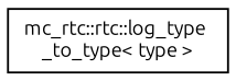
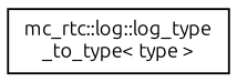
  digraph {
    rankdir=LR
    fontname=Ubuntu
-   n1 [color=black fillcolor=white fontname=Ubuntu fontsize=10 height=0.2 label="mc_rtc::rtc::log_type\l_to_type\< type \>" shape=record style=filled width=0.4]
+   n1 [color=black fillcolor=white fontname=Ubuntu fontsize=10 height=0.2 label="mc_rtc::log::log_type\l_to_type\< type \>" shape=record style=filled width=0.4]
  }
